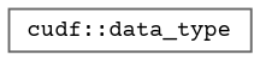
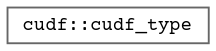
  digraph {
    rankdir=TB
    fontname="Courier Prime"
-   n1 [color=grey40 fillcolor=white fontname="Courier Prime" fontsize=10 height=0.2 label="cudf::data_type" shape=box style=filled width=0.4]
+   n1 [color=grey40 fillcolor=white fontname="Courier Prime" fontsize=10 height=0.2 label="cudf::cudf_type" shape=box style=filled width=0.4]
  }
